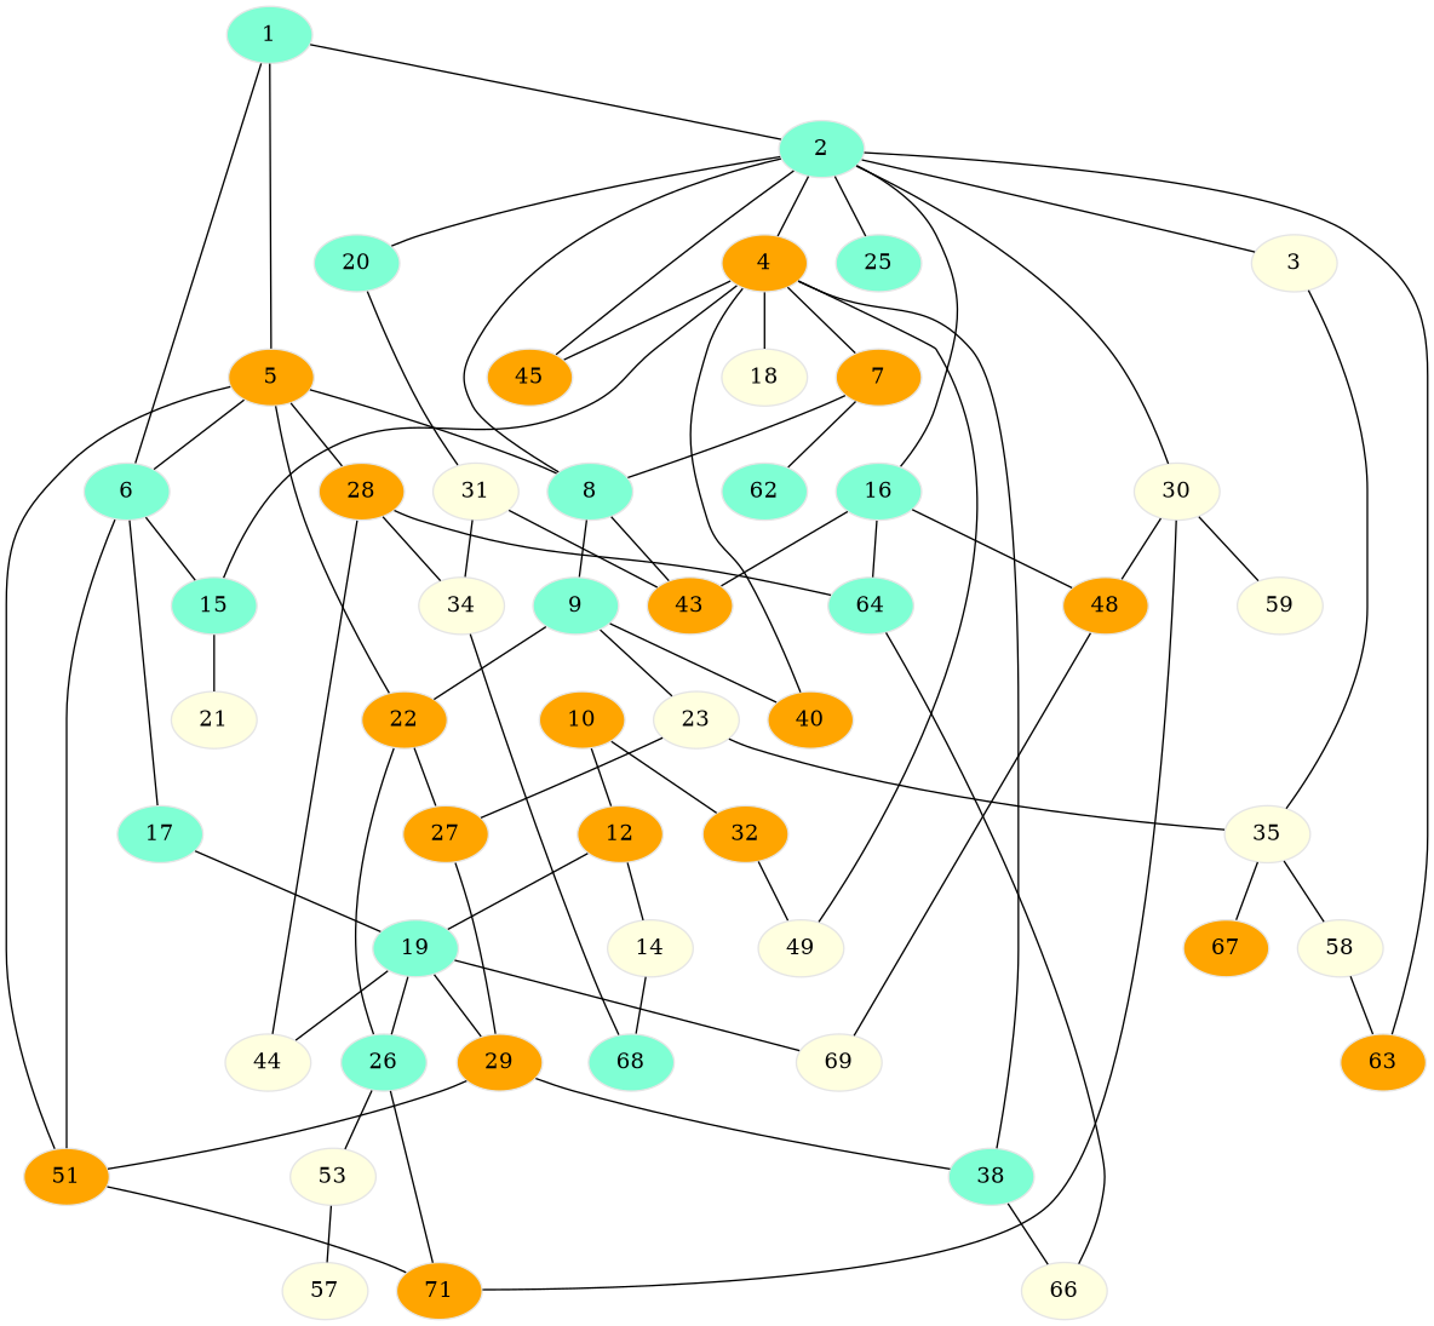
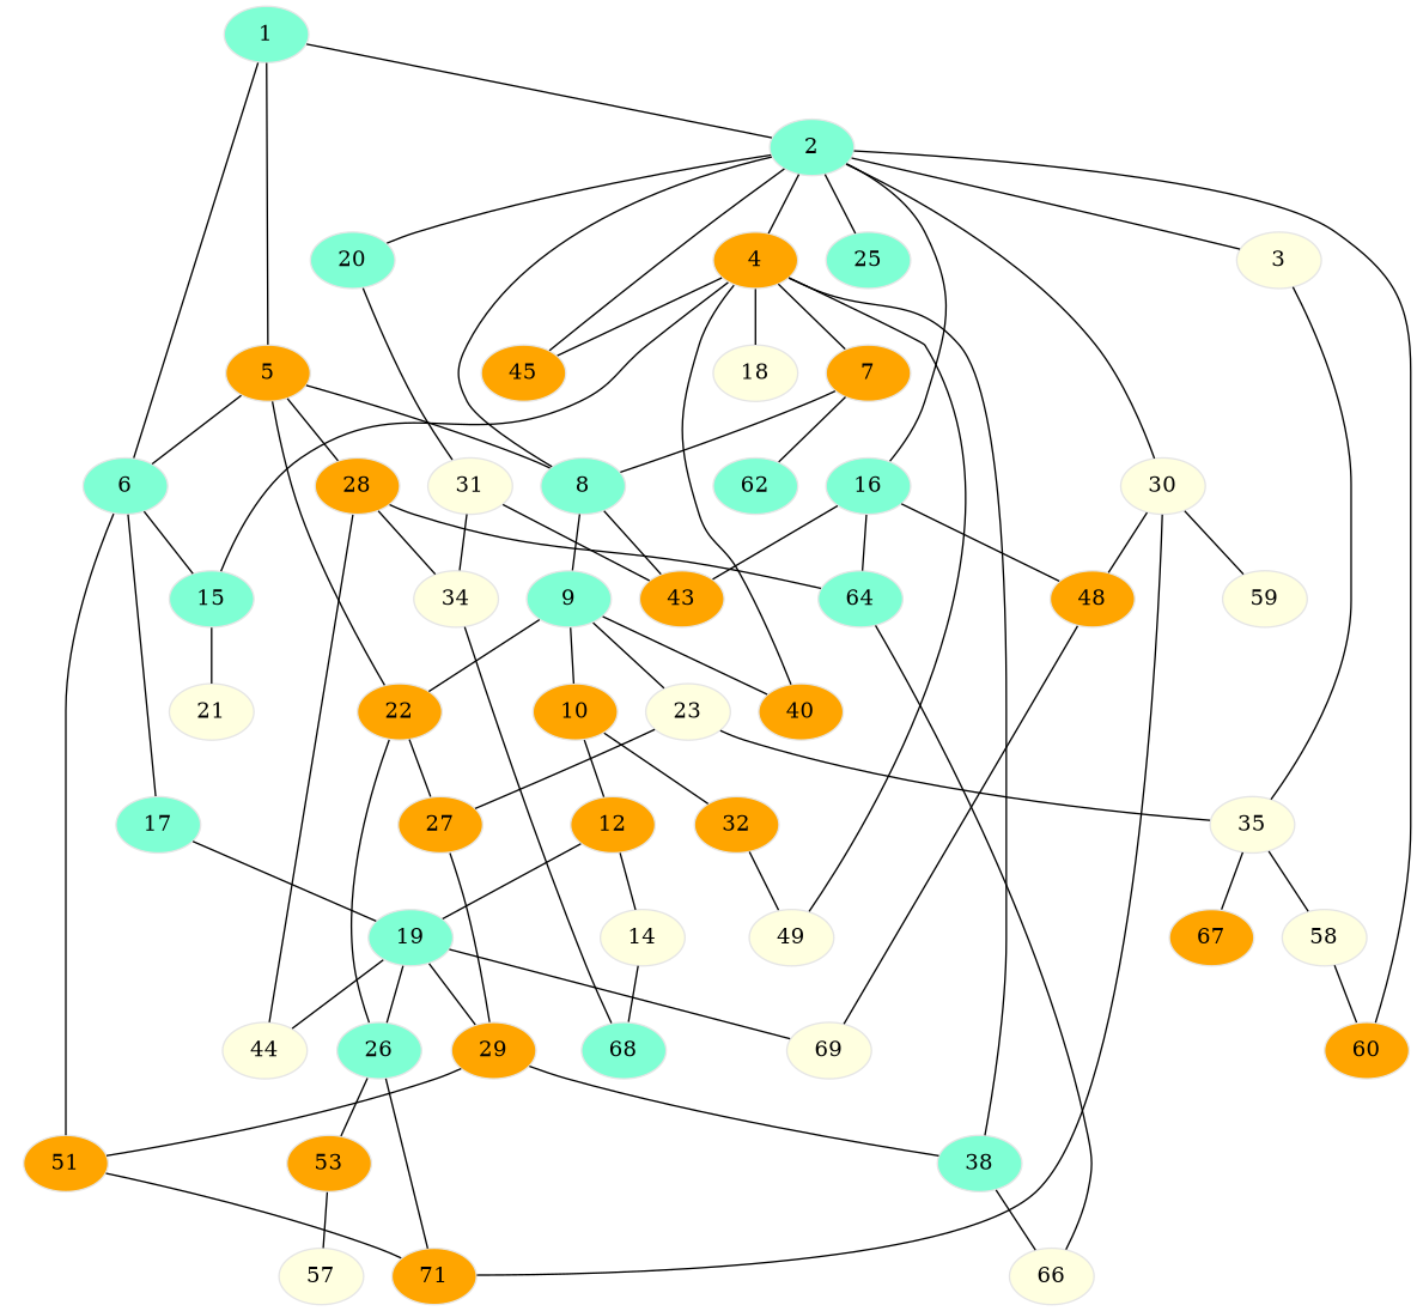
  graph {
    node [color=gray90 fillcolor=orange style=filled]
    1 [fillcolor=aquamarine super="+61"]
    2 [fillcolor=aquamarine super="+11"]
    5 [super="+24"]
    6 [fillcolor=aquamarine super="+56"]
    3 [fillcolor=lightyellow]
    4 [super="+41"]
    8 [fillcolor=aquamarine]
    16 [fillcolor=aquamarine super="+65"]
    20 [fillcolor=aquamarine]
    25 [fillcolor=aquamarine]
    30 [fillcolor=lightyellow]
    45
-   63
+   63 [label=60]
    22 [super="+52"]
    28 [super="+37"]
    51 [super="+67"]
    15 [fillcolor=aquamarine super="+54"]
    17 [fillcolor=aquamarine]
    35 [fillcolor=lightyellow super="+42"]
    7
    18 [fillcolor=lightyellow]
    38 [fillcolor=aquamarine super="+50"]
    40
    49 [fillcolor=lightyellow]
    9 [fillcolor=aquamarine super="+13"]
    43 [super="+46"]
    48 [super="+55"]
    64 [fillcolor=aquamarine]
    31 [fillcolor=lightyellow]
    71
    59 [fillcolor=lightyellow]
    n32 [label=67]
    58 [fillcolor=lightyellow]
    62 [fillcolor=aquamarine]
    21 [fillcolor=lightyellow]
    66 [fillcolor=lightyellow]
    26 [fillcolor=aquamarine super="+39"]
    27 [super="+72"]
    44 [fillcolor=lightyellow]
    34 [fillcolor=lightyellow super="+70"]
    19 [fillcolor=aquamarine super="+60"]
    10
    23 [fillcolor=lightyellow]
    12 [super="+36"]
    32
    14 [fillcolor=lightyellow]
    68 [fillcolor=aquamarine]
    29 [super="+33"]
    69 [fillcolor=lightyellow super="+73"]
-   53 [fillcolor=lightyellow]
+   53
    57 [fillcolor=lightyellow]
    1 -- 2
    1 -- 5
    1 -- 6
    2 -- 3
    2 -- 4
    2 -- 8
    2 -- 16
    2 -- 20
    2 -- 25
    2 -- 30
    2 -- 45
    2 -- 63
    5 -- 6
    5 -- 8
    5 -- 22
    5 -- 28
-   5 -- 51
    6 -- 51 [weight=2]
    6 -- 15
    6 -- 17
    3 -- 35
    4 -- 45
    4 -- 15
    4 -- 7
    4 -- 18
    4 -- 38
    4 -- 40
    4 -- 49
    8 -- 9
    8 -- 43
    16 -- 43
    16 -- 48
    16 -- 64
    20 -- 31
    30 -- 48
    30 -- 71
    30 -- 59
    22 -- 26
    22 -- 27
    28 -- 64
    28 -- 44
    28 -- 34
    51 -- 71
    15 -- 21
    17 -- 19
    35 -- n32
    35 -- 58
    7 -- 8
    7 -- 62
    38 -- 66
    9 -- 22
    9 -- 40
+   9 -- 10
    9 -- 23
    48 -- 69
    64 -- 66
    31 -- 43
    31 -- 34
    58 -- 63
    26 -- 71
    26 -- 53
    27 -- 29
    34 -- 68
    19 -- 26
    19 -- 44
    19 -- 29
    19 -- 69
    10 -- 12
    10 -- 32
    23 -- 35
    23 -- 27
    12 -- 19
    12 -- 14
    32 -- 49
    14 -- 68
    29 -- 51
    29 -- 38
    53 -- 57
  }
